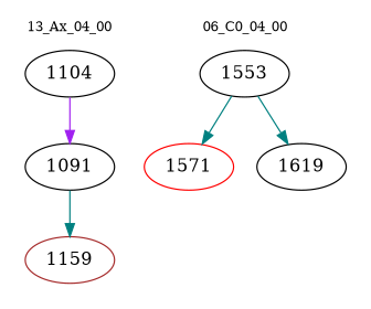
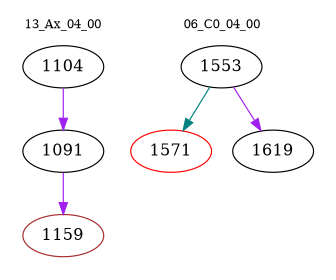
  digraph {
    node [color=black]
    edge [color=purple]
    n1 [label=1104]
    n2 [label=1091]
    n3 [color=brown label=1159]
    n4 [color=red label=1571]
    n5 [label=1553]
    n6 [label=1619]
    subgraph cluster_1 {
      color=white
      fontsize=10
      label="13_Ax_04_00"
      n1
      n2
      n3
    }
    subgraph cluster_2 {
      color=white
      fontsize=10
      label="06_C0_04_00"
      n4
      n5
      n6
    }
    n1 -> n2
-   n2 -> n3 [color=teal]
+   n2 -> n3
    n5 -> n4 [color=teal]
-   n5 -> n6 [color=teal]
+   n5 -> n6
  }
